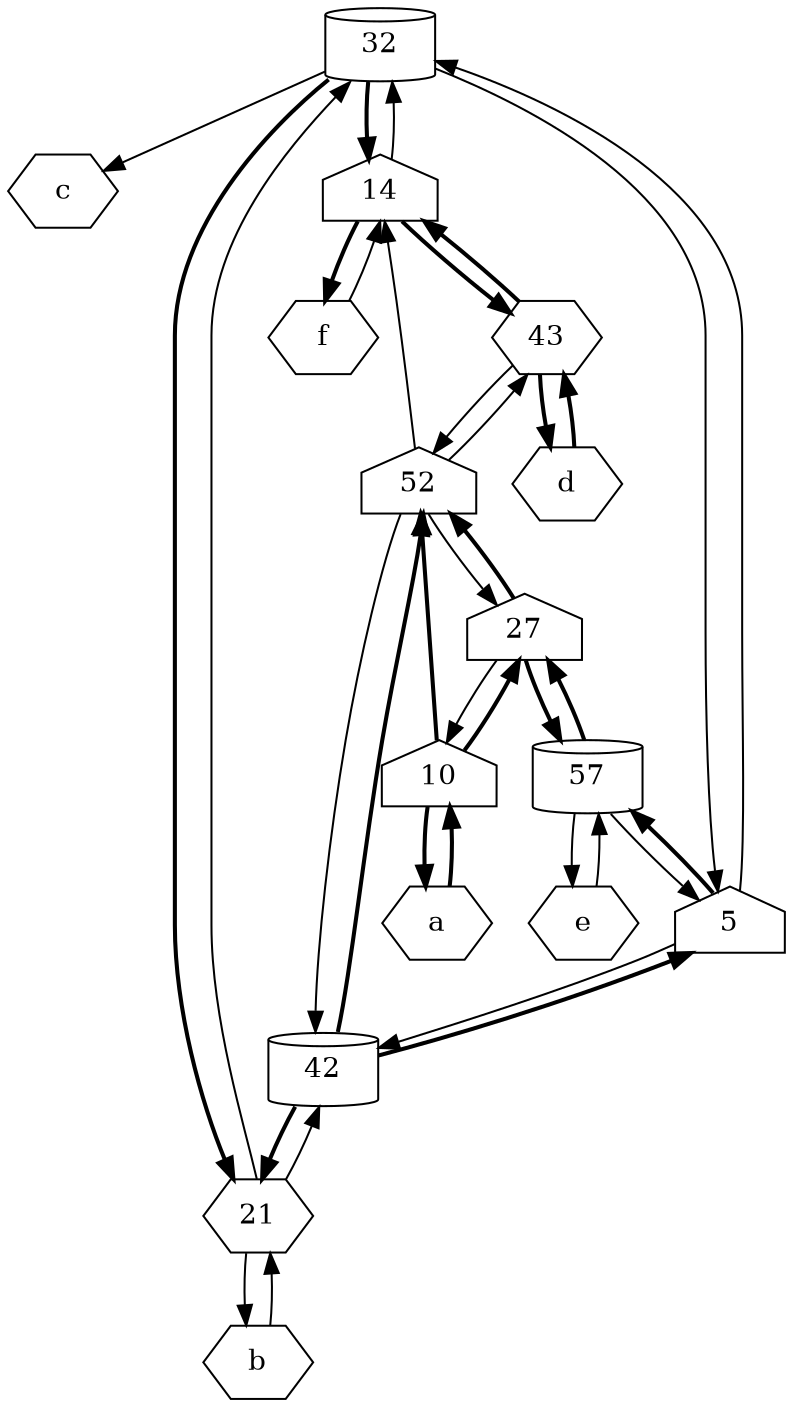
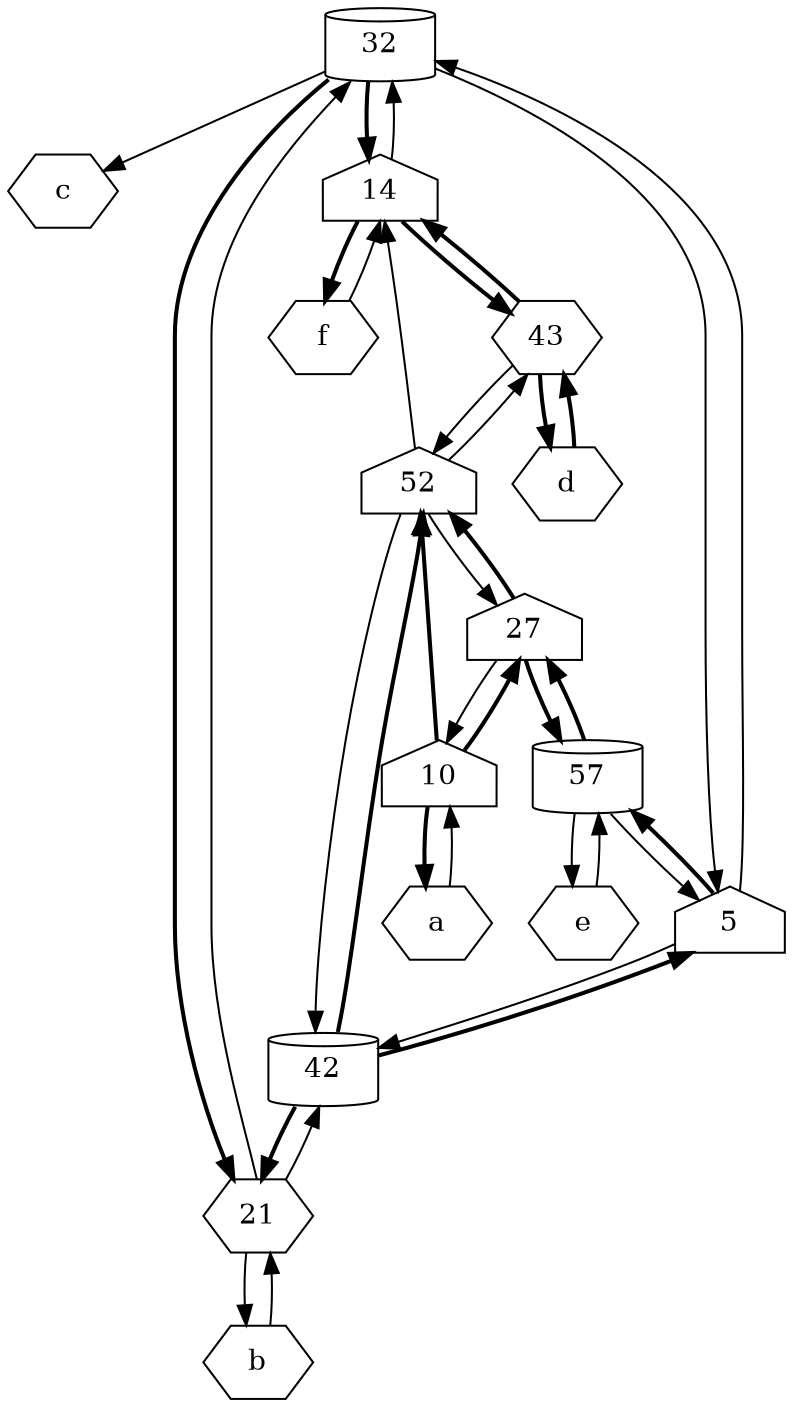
  digraph {
    node [shape=hexagon]
    edge [style=solid]
    32 [shape=cylinder]
    c
    14 [shape=house]
    21
    5 [shape=house]
    f
    43
    52 [shape=house]
    d
    42 [shape=cylinder]
    b
    57 [shape=cylinder]
    27 [shape=house]
    10 [shape=house]
    a
    e
    32 -> c
    32 -> 14 [style=bold]
    32 -> 21 [style=bold]
    32 -> 5
    14 -> 32
    14 -> f [style=bold]
    14 -> 43 [style=bold]
    21 -> 32
    21 -> 42
    21 -> b
    5 -> 32
    5 -> 42
    5 -> 57 [style=bold]
    f -> 14
    43 -> 14 [style=bold]
    43 -> 52
    43 -> d [style=bold]
    52 -> 14
    52 -> 43
    52 -> 42
    52 -> 27
    d -> 43 [style=bold]
    42 -> 21 [style=bold]
    42 -> 5 [style=bold]
    42 -> 52 [style=bold]
    b -> 21
    57 -> 5
    57 -> 27 [style=bold]
    57 -> e
    27 -> 52 [style=bold]
    27 -> 57 [style=bold]
    27 -> 10
    10 -> 52 [style=bold]
    10 -> 27 [style=bold]
    10 -> a [style=bold]
-   a -> 10 [style=bold]
+   a -> 10
    e -> 57
  }
